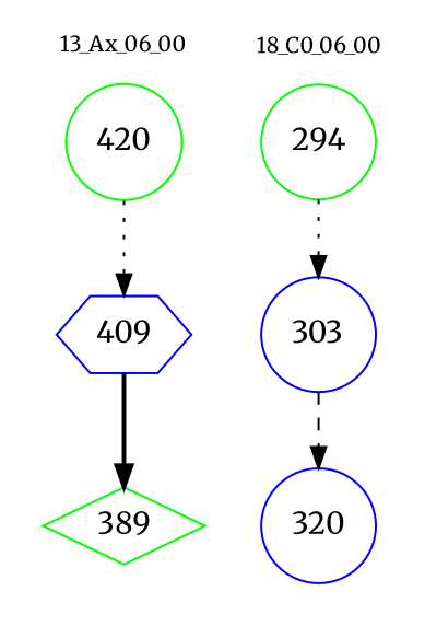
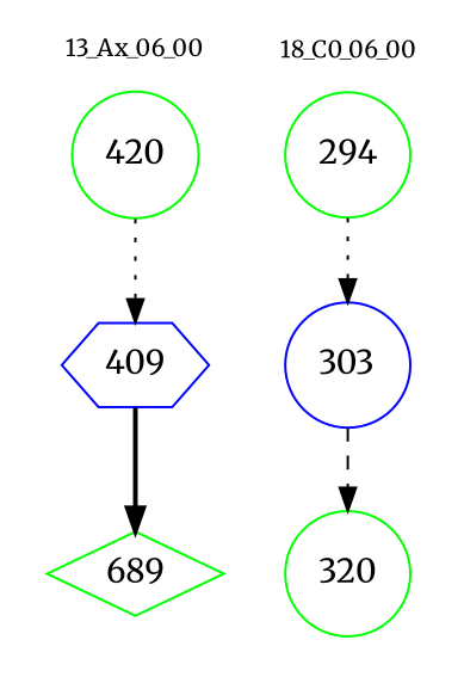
  digraph {
    fontname=Merriweather
    node [color=green fontname=Merriweather shape=circle]
    edge [color=black fontname=Merriweather style=dotted]
    n1 [label=420]
    n2 [color=blue label=409 shape=hexagon]
-   n3 [label=389 shape=diamond]
+   n3 [label=689 shape=diamond]
    n4 [label=294]
    n5 [color=blue label=303]
-   n6 [color=blue label=320]
+   n6 [label=320]
    subgraph cluster_1 {
      color=white
      fontsize=10
      label="13_Ax_06_00"
      n1
      n2
      n3
    }
    subgraph cluster_2 {
      color=white
      fontsize=10
      label="18_C0_06_00"
      n4
      n5
      n6
    }
    n1 -> n2
    n2 -> n3 [style=bold]
    n4 -> n5
    n5 -> n6 [style=dashed]
  }
